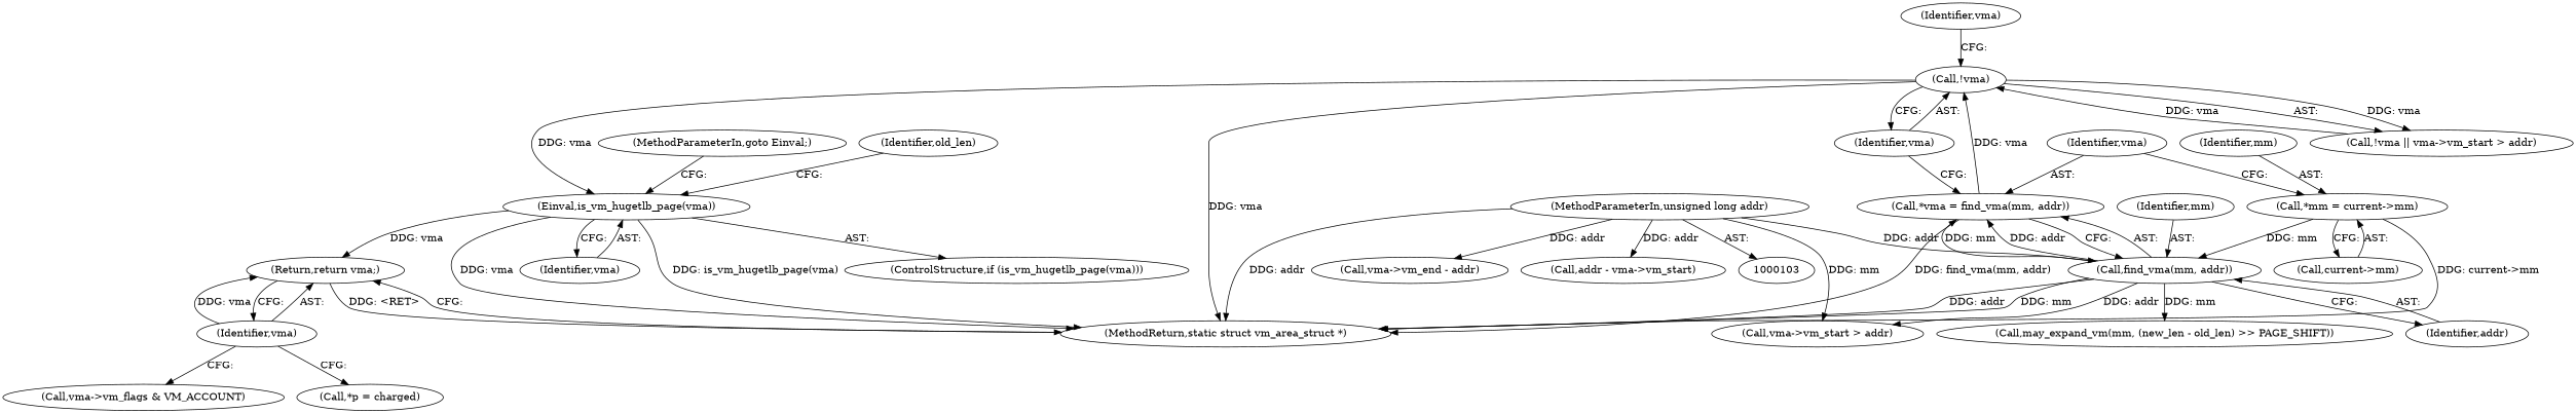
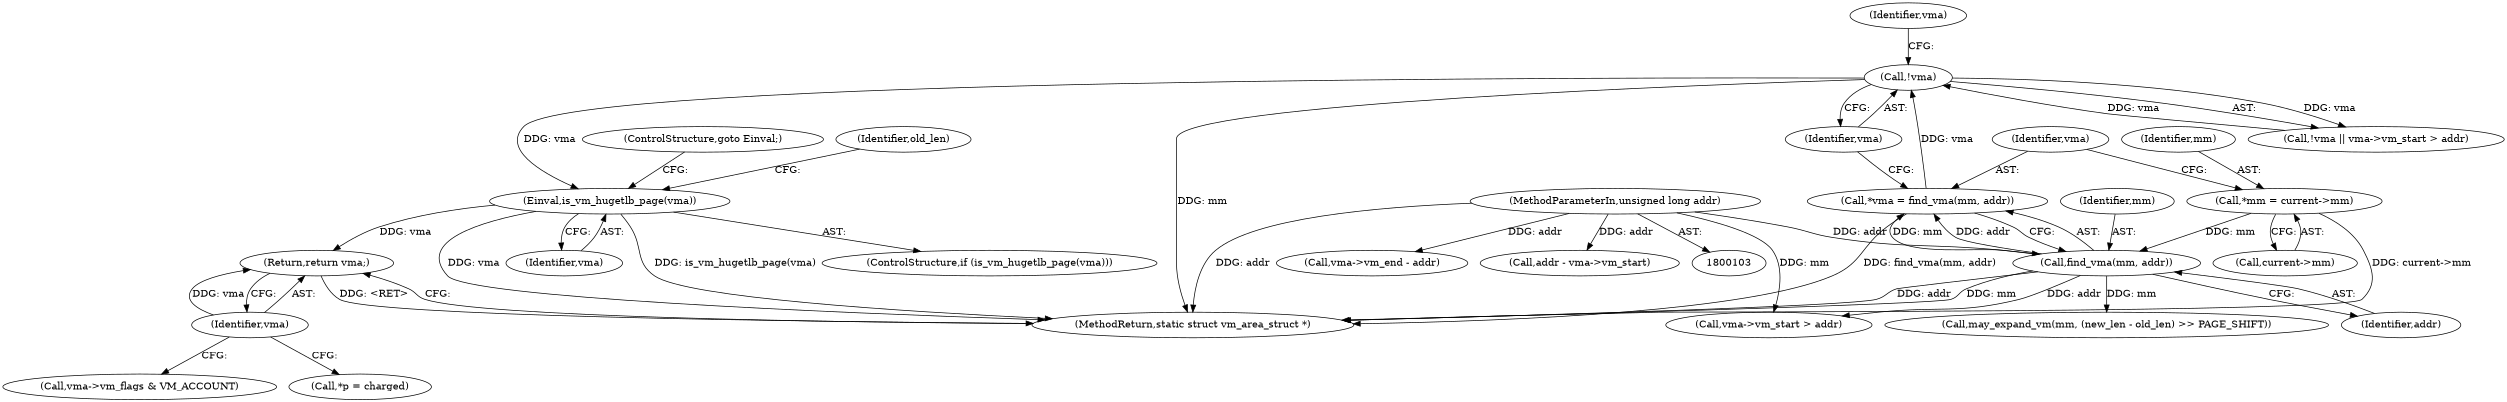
  digraph {
    fontname="DejaVu Serif"
    node [fontname="DejaVu Serif"]
    edge [fontname="DejaVu Serif"]
    n1 [label="(Return,return vma;)"]
    n2 [label="(Identifier,vma)"]
    n3 [label="(MethodReturn,static struct vm_area_struct *)"]
    n4 [label="(Call,vma->vm_flags & VM_ACCOUNT)"]
    n5 [label="(Call,*p = charged)"]
    n6 [label="(Einval,is_vm_hugetlb_page(vma))"]
    n7 [label="(ControlStructure,if (is_vm_hugetlb_page(vma)))"]
    n8 [label="(Identifier,vma)"]
    n9 [label="(Call,!vma)"]
    n10 [label="(Call,!vma || vma->vm_start > addr)"]
    n11 [label="(Identifier,vma)"]
    n12 [label="(Call,*vma = find_vma(mm, addr))"]
    n13 [label="(Call,find_vma(mm, addr))"]
    n14 [label="(Call,vma->vm_start > addr)"]
    n15 [label="(Identifier,addr)"]
    n16 [label="(Call,may_expand_vm(mm, (new_len - old_len) >> PAGE_SHIFT))"]
    n17 [label="(Call,vma->vm_end - addr)"]
    n18 [label="(Call,*mm = current->mm)"]
    n19 [label="(Call,current->mm)"]
    n20 [label="(MethodParameterIn,unsigned long addr)"]
    n21 [label="(Call,addr - vma->vm_start)"]
-   1000103
+   1000103 [label=1800103]
    n23 [label="(Identifier,vma)"]
    n24 [label="(Identifier,mm)"]
    n25 [label="(Identifier,mm)"]
-   n26 [label="(MethodParameterIn,goto Einval;)"]
+   n26 [label="(ControlStructure,goto Einval;)"]
    n27 [label="(Identifier,old_len)"]
    n28 [label="(Identifier,vma)"]
    n1 -> n2 [label="CFG: "]
    n1 -> n3 [label="DDG: <RET>"]
    n2 -> n1 [label="AST: "]
    n2 -> n1 [label="DDG: vma"]
    n2 -> n4 [label="CFG: "]
    n2 -> n5 [label="CFG: "]
    n3 -> n1 [label="CFG: "]
    n6 -> n1 [label="DDG: vma"]
    n6 -> n3 [label="DDG: is_vm_hugetlb_page(vma)"]
    n6 -> n3 [label="DDG: vma"]
    n6 -> n7 [label="AST: "]
    n6 -> n8 [label="CFG: "]
    n8 -> n6 [label="AST: "]
-   n9 -> n3 [label="DDG: vma"]
+   n9 -> n3 [label="DDG: mm"]
    n9 -> n6 [label="DDG: vma"]
    n9 -> n10 [label="AST: "]
    n9 -> n10 [label="DDG: vma"]
    n9 -> n11 [label="CFG: "]
    n10 -> n9 [label="DDG: vma"]
    n11 -> n9 [label="AST: "]
    n11 -> n12 [label="CFG: "]
    n12 -> n3 [label="DDG: find_vma(mm, addr)"]
    n12 -> n9 [label="DDG: vma"]
    n12 -> n13 [label="CFG: "]
    n13 -> n3 [label="DDG: addr"]
    n13 -> n3 [label="DDG: mm"]
    n13 -> n12 [label="AST: "]
    n13 -> n12 [label="DDG: mm"]
    n13 -> n12 [label="DDG: addr"]
    n13 -> n14 [label="DDG: addr"]
    n13 -> n15 [label="CFG: "]
    n13 -> n16 [label="DDG: mm"]
    n15 -> n13 [label="AST: "]
    n18 -> n3 [label="DDG: current->mm"]
    n18 -> n13 [label="DDG: mm"]
    n18 -> n19 [label="CFG: "]
    n19 -> n18 [label="AST: "]
    n20 -> n3 [label="DDG: addr"]
    n20 -> n13 [label="DDG: addr"]
    n20 -> n14 [label="DDG: mm"]
    n20 -> n17 [label="DDG: addr"]
    n20 -> n21 [label="DDG: addr"]
    n20 -> 1000103 [label="AST: "]
    n23 -> n12 [label="AST: "]
    n23 -> n18 [label="CFG: "]
    n24 -> n13 [label="AST: "]
    n25 -> n18 [label="AST: "]
    n26 -> n6 [label="CFG: "]
    n27 -> n6 [label="CFG: "]
    n28 -> n9 [label="CFG: "]
  }
